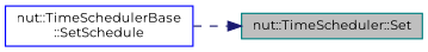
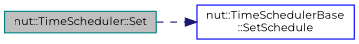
  digraph {
    rankdir=LR
    fontname=Montserrat
    node [fontname=Montserrat fontsize=10 shape=record style=filled]
    n1 [color=teal fillcolor=grey75 fontcolor=black height=0.2 label="nut::TimeScheduler::Set" width=0.4]
    n2 [color=blue fillcolor=white height=0.2 label="nut::TimeSchedulerBase\l::SetSchedule" width=0.4]
-   n2 -> n1 [color=midnightblue fontname=Montserrat fontsize=10 labelfontname=Helvetica labelfontsize=10 style=dashed]
+   n1 -> n2 [color=midnightblue fontname=Montserrat fontsize=10 labelfontname=Helvetica labelfontsize=10 style=dashed]
  }
